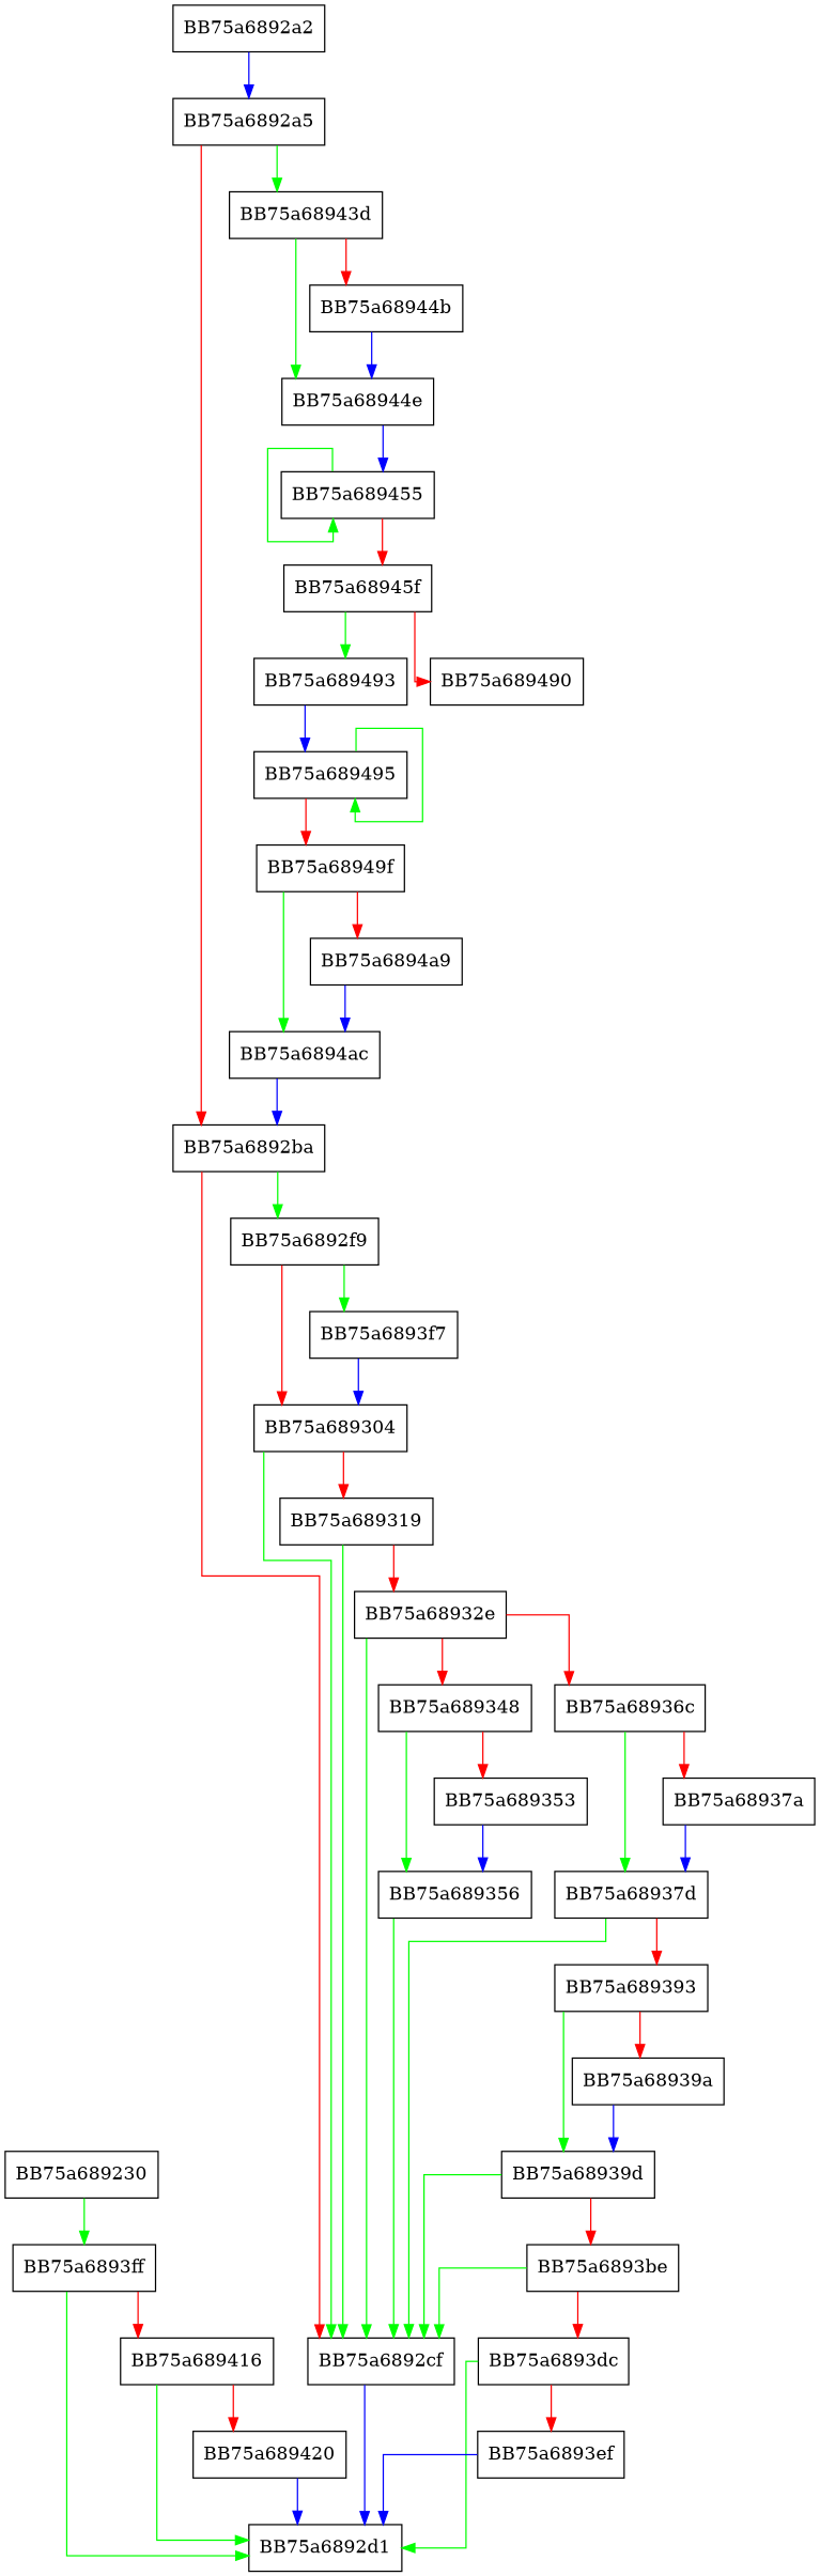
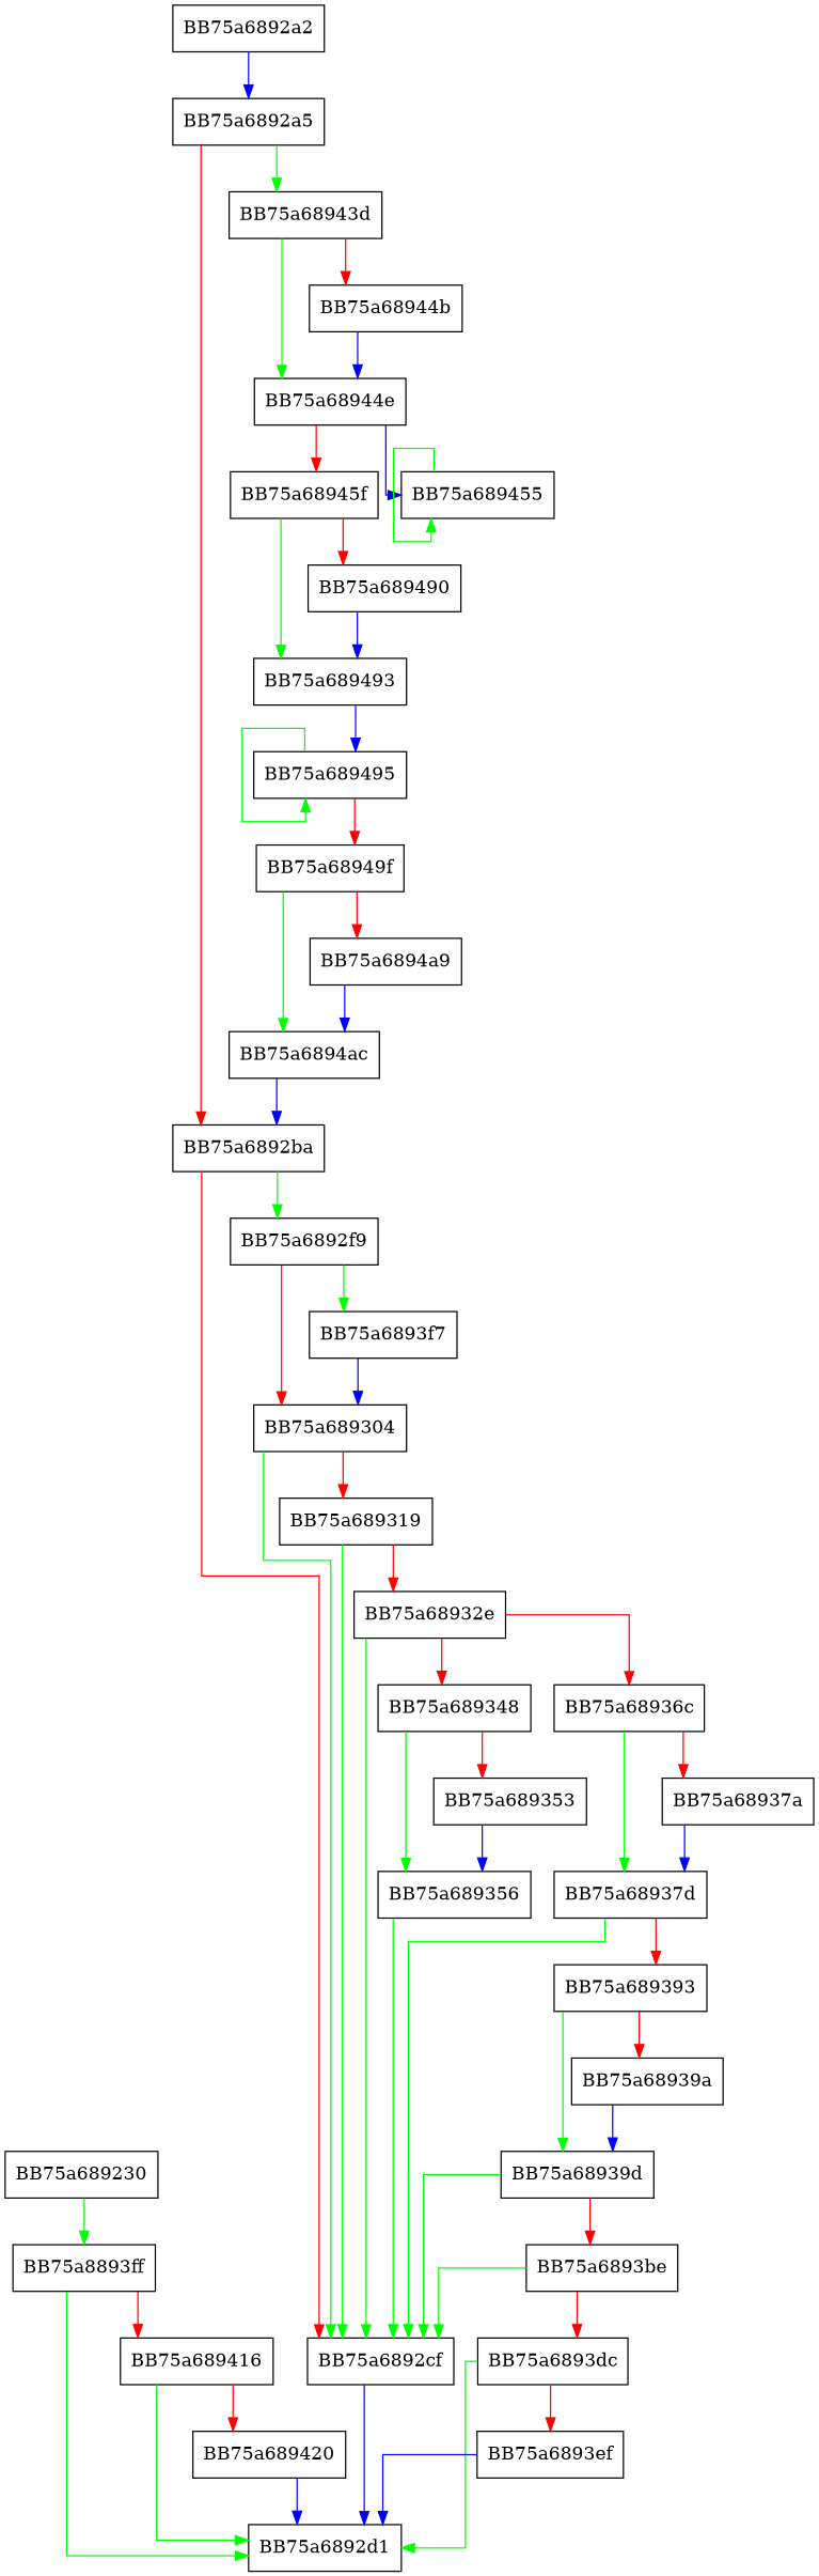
  digraph {
    splines=ortho
    node [shape=box]
    edge [color=green]
    BB75a689230
-   BB75a6893ff
+   BB75a6893ff [label=BB75a8893ff]
    BB75a6892d1
    BB75a689416
    BB75a689420
    BB75a6892a5
    BB75a68943d
    BB75a6892ba
    BB75a6892a2
    BB75a68944e
    BB75a68944b
    BB75a6892f9
    BB75a6892cf
    BB75a689455
    BB75a6893f7
    BB75a689304
    BB75a689319
    BB75a68932e
    BB75a689348
    BB75a68936c
    BB75a689356
    BB75a689353
    BB75a68937d
    BB75a68937a
    BB75a689393
    BB75a68939d
    BB75a68939a
    BB75a6893be
    BB75a6893dc
    BB75a6893ef
    BB75a68945f
    BB75a689493
    BB75a689490
    BB75a689495
    BB75a68949f
    BB75a6894ac
    BB75a6894a9
    BB75a689230 -> BB75a6893ff
    BB75a6893ff -> BB75a6892d1
    BB75a6893ff -> BB75a689416 [color=red]
    BB75a689416 -> BB75a6892d1
    BB75a689416 -> BB75a689420 [color=red]
    BB75a689420 -> BB75a6892d1 [color=blue]
    BB75a6892a5 -> BB75a68943d
    BB75a6892a5 -> BB75a6892ba [color=red]
    BB75a68943d -> BB75a68944e
    BB75a68943d -> BB75a68944b [color=red]
    BB75a6892ba -> BB75a6892f9
    BB75a6892ba -> BB75a6892cf [color=red]
    BB75a6892a2 -> BB75a6892a5 [color=blue]
    BB75a68944e -> BB75a689455 [color=blue]
    BB75a68944b -> BB75a68944e [color=blue]
    BB75a6892f9 -> BB75a6893f7
    BB75a6892f9 -> BB75a689304 [color=red]
    BB75a6892cf -> BB75a6892d1 [color=blue]
    BB75a689455 -> BB75a689455
-   BB75a689455 -> BB75a68945f [color=red]
+   BB75a68944e -> BB75a68945f [color=red]
    BB75a6893f7 -> BB75a689304 [color=blue]
    BB75a689304 -> BB75a6892cf
    BB75a689304 -> BB75a689319 [color=red]
    BB75a689319 -> BB75a6892cf
    BB75a689319 -> BB75a68932e [color=red]
    BB75a68932e -> BB75a6892cf
    BB75a68932e -> BB75a689348 [color=red]
    BB75a68932e -> BB75a68936c [color=red]
    BB75a689348 -> BB75a689356
    BB75a689348 -> BB75a689353 [color=red]
    BB75a68936c -> BB75a68937d
    BB75a68936c -> BB75a68937a [color=red]
    BB75a689356 -> BB75a6892cf
    BB75a689353 -> BB75a689356 [color=blue]
    BB75a68937d -> BB75a6892cf
    BB75a68937d -> BB75a689393 [color=red]
    BB75a68937a -> BB75a68937d [color=blue]
    BB75a689393 -> BB75a68939d
    BB75a689393 -> BB75a68939a [color=red]
    BB75a68939d -> BB75a6892cf
    BB75a68939d -> BB75a6893be [color=red]
    BB75a68939a -> BB75a68939d [color=blue]
    BB75a6893be -> BB75a6892cf
    BB75a6893be -> BB75a6893dc [color=red]
    BB75a6893dc -> BB75a6892d1
    BB75a6893dc -> BB75a6893ef [color=red]
    BB75a6893ef -> BB75a6892d1 [color=blue]
    BB75a68945f -> BB75a689493
    BB75a68945f -> BB75a689490 [color=red]
    BB75a689493 -> BB75a689495 [color=blue]
+   BB75a689490 -> BB75a689493 [color=blue]
    BB75a689495 -> BB75a689495
    BB75a689495 -> BB75a68949f [color=red]
    BB75a68949f -> BB75a6894ac
    BB75a68949f -> BB75a6894a9 [color=red]
    BB75a6894ac -> BB75a6892ba [color=blue]
    BB75a6894a9 -> BB75a6894ac [color=blue]
  }
